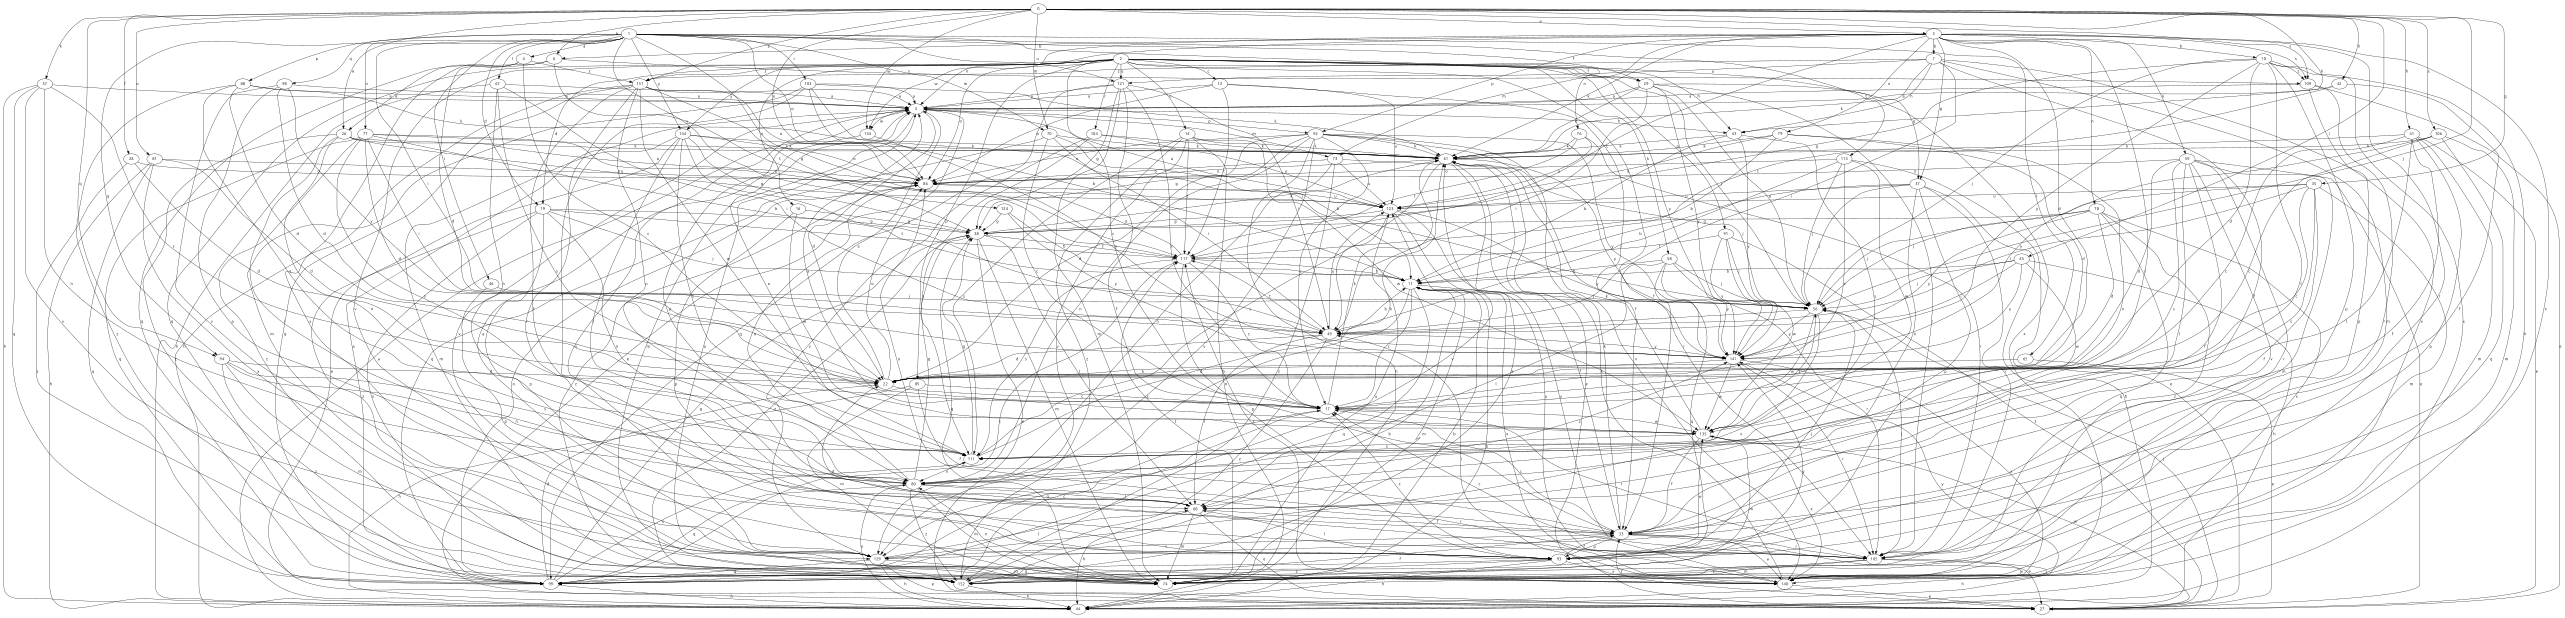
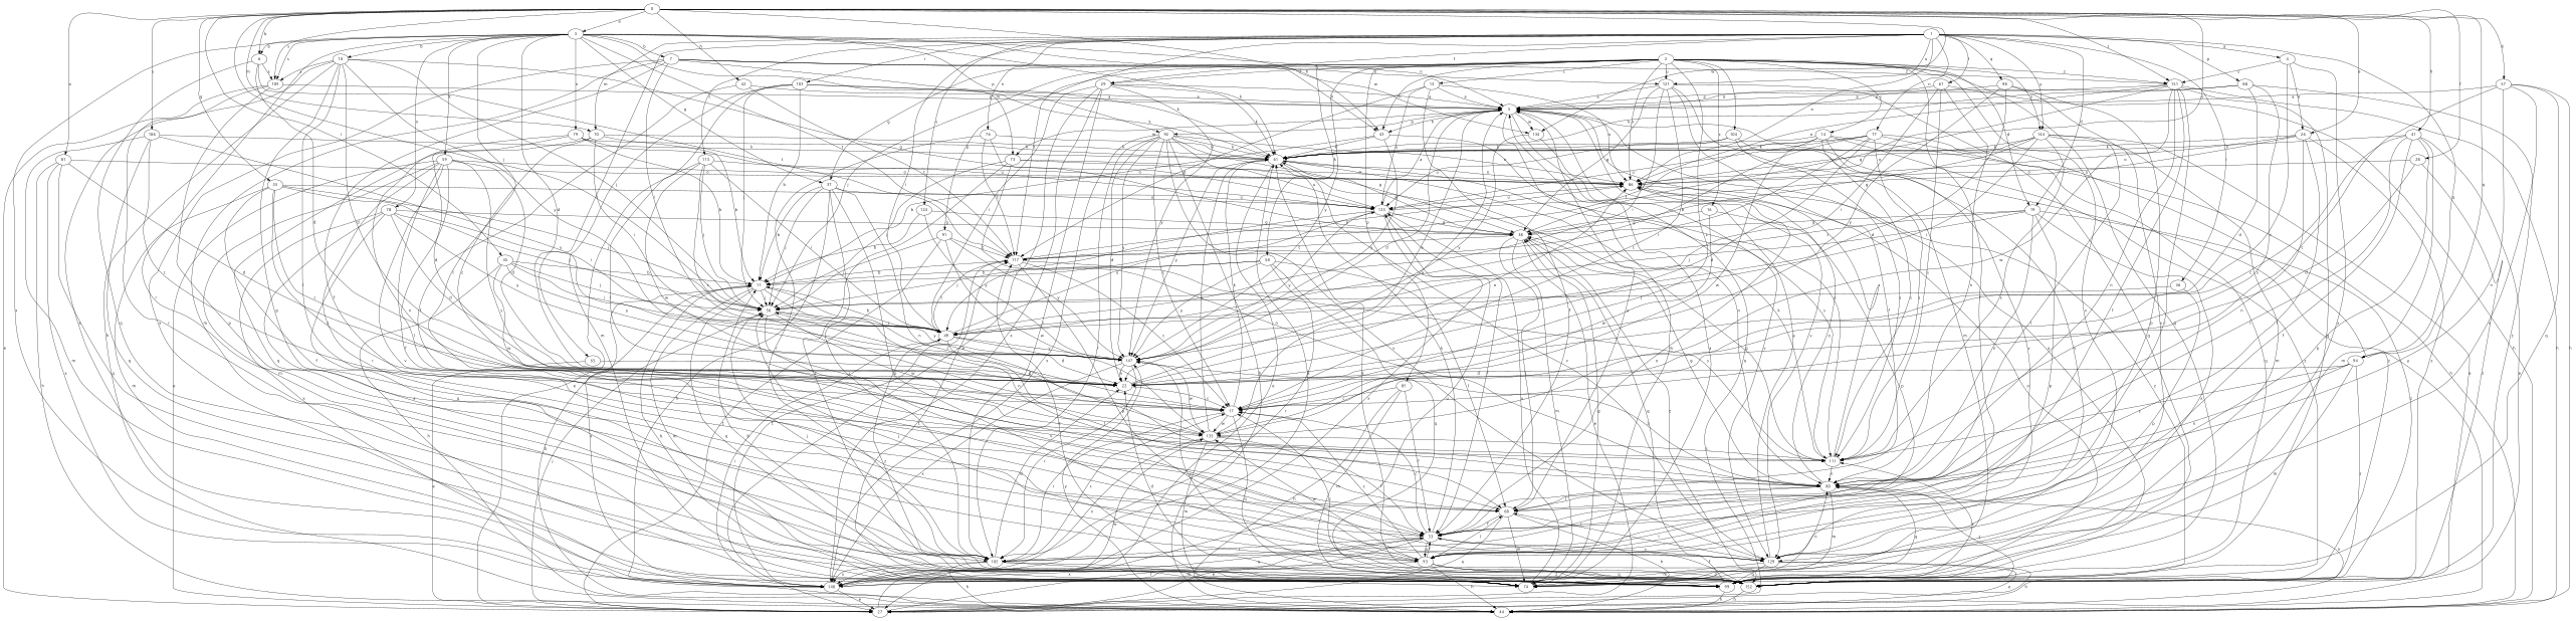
  strict digraph {
    fontname=Ubuntu
    node [fontname=Ubuntu]
    edge [fontname=Ubuntu]
    0
    3
    6
    26
    28
    35
    41
    42
    43
    45
    56
    57
    70
    81
    86
    94
    106
    109
    134
    151
    117
    37
    5
    7
    10
    22
    59
    61
    68
    73
    78
    79
    92
    105
    140
    99
    80
    123
    152
    49
    17
    33
    74
    111
    27
    93
    147
    11
    44
    135
    129
    38
    1
    4
    19
    29
    46
    65
    67
    76
    77
    88
    98
    103
    113
    121
    124
    144
    2
    13
    14
    16
    58
    89
    91
    104
    0 -> 3 [label=a]
    0 -> 6 [label=b]
    0 -> 26 [label=e]
    0 -> 28 [label=f]
    0 -> 35 [label=g]
    0 -> 41 [label=h]
    0 -> 42 [label=h]
    0 -> 43 [label=h]
    0 -> 45 [label=i]
    0 -> 56 [label=j]
    0 -> 57 [label=k]
    0 -> 70 [label=m]
    0 -> 81 [label=o]
    0 -> 86 [label=o]
    0 -> 94 [label=q]
    0 -> 106 [label=s]
    0 -> 109 [label=s]
    0 -> 134 [label=w]
    0 -> 151 [label=z]
    3 -> 6 [label=b]
    3 -> 109 [label=s]
    3 -> 134 [label=w]
    3 -> 117 [label=t]
    3 -> 37 [label=g]
    3 -> 5 [label=n]
    3 -> 7 [label=b]
    3 -> 10 [label=b]
    3 -> 22 [label=d]
    3 -> 59 [label=k]
    3 -> 61 [label=k]
    3 -> 68 [label=l]
    3 -> 73 [label=m]
    3 -> 78 [label=n]
    3 -> 79 [label=n]
    3 -> 92 [label=p]
    3 -> 105 [label=r]
    3 -> 140 [label=x]
    6 -> 109 [label=s]
    6 -> 117 [label=t]
    6 -> 22 [label=d]
    6 -> 99 [label=q]
    26 -> 86 [label=o]
    26 -> 61 [label=k]
    26 -> 68 [label=l]
    26 -> 80 [label=n]
    26 -> 123 [label=u]
    26 -> 152 [label=z]
    28 -> 86 [label=o]
    28 -> 22 [label=d]
    28 -> 152 [label=z]
    35 -> 56 [label=j]
    35 -> 123 [label=u]
    35 -> 49 [label=i]
    35 -> 17 [label=c]
    35 -> 33 [label=f]
    35 -> 74 [label=m]
    35 -> 111 [label=s]
    41 -> 61 [label=k]
    41 -> 68 [label=l]
    41 -> 17 [label=c]
    41 -> 33 [label=f]
    41 -> 74 [label=m]
    41 -> 27 [label=e]
    41 -> 93 [label=p]
    42 -> 117 [label=t]
    42 -> 5 [label=a]
    42 -> 33 [label=f]
    43 -> 61 [label=k]
    43 -> 111 [label=s]
    43 -> 147 [label=y]
    43 -> 11 [label=b]
    45 -> 56 [label=j]
    45 -> 49 [label=i]
    45 -> 147 [label=y]
    45 -> 11 [label=b]
    45 -> 44 [label=h]
    45 -> 135 [label=w]
    56 -> 49 [label=i]
    56 -> 147 [label=y]
    56 -> 135 [label=w]
    56 -> 129 [label=v]
    57 -> 5 [label=a]
    57 -> 99 [label=q]
    57 -> 80 [label=n]
    57 -> 17 [label=c]
    57 -> 44 [label=h]
    57 -> 129 [label=v]
    70 -> 61 [label=k]
    70 -> 99 [label=q]
    70 -> 49 [label=i]
    70 -> 17 [label=c]
    70 -> 11 [label=b]
    81 -> 86 [label=o]
    81 -> 22 [label=d]
    81 -> 140 [label=x]
    81 -> 99 [label=q]
    81 -> 44 [label=h]
    86 -> 123 [label=u]
    86 -> 152 [label=z]
    94 -> 22 [label=d]
    94 -> 80 [label=n]
    94 -> 152 [label=z]
    94 -> 74 [label=m]
    94 -> 111 [label=s]
    106 -> 61 [label=k]
    106 -> 99 [label=q]
    106 -> 17 [label=c]
    106 -> 74 [label=m]
    106 -> 147 [label=y]
    109 -> 5 [label=a]
    109 -> 105 [label=r]
    109 -> 27 [label=e]
    109 -> 93 [label=p]
    134 -> 147 [label=y]
    134 -> 129 [label=v]
    151 -> 86 [label=o]
    151 -> 5 [label=a]
    151 -> 105 [label=r]
    151 -> 99 [label=q]
    151 -> 80 [label=n]
    151 -> 33 [label=f]
    151 -> 44 [label=h]
    151 -> 135 [label=w]
    151 -> 38 [label=g]
    117 -> 86 [label=o]
    117 -> 17 [label=c]
    117 -> 111 [label=s]
    117 -> 93 [label=p]
    117 -> 11 [label=b]
    37 -> 56 [label=j]
    37 -> 105 [label=r]
    37 -> 80 [label=n]
    37 -> 123 [label=u]
    37 -> 93 [label=p]
    37 -> 11 [label=b]
    37 -> 44 [label=h]
    5 -> 43 [label=h]
    5 -> 134 [label=w]
    5 -> 22 [label=d]
    5 -> 73 [label=m]
    5 -> 92 [label=p]
    5 -> 74 [label=m]
    5 -> 27 [label=e]
    5 -> 129 [label=v]
    7 -> 43 [label=h]
    7 -> 151 [label=z]
    7 -> 61 [label=k]
    7 -> 140 [label=x]
    7 -> 49 [label=i]
    7 -> 33 [label=f]
    7 -> 74 [label=m]
    7 -> 121 [label=u]
    10 -> 56 [label=j]
    10 -> 109 [label=s]
    10 -> 22 [label=d]
    10 -> 68 [label=l]
    10 -> 140 [label=x]
    10 -> 93 [label=p]
    10 -> 147 [label=y]
    10 -> 44 [label=h]
    10 -> 38 [label=g]
    22 -> 86 [label=o]
    22 -> 5 [label=a]
    22 -> 17 [label=c]
    59 -> 86 [label=o]
    59 -> 22 [label=d]
    59 -> 68 [label=l]
    59 -> 105 [label=r]
    59 -> 33 [label=f]
    59 -> 74 [label=m]
    59 -> 111 [label=s]
    59 -> 27 [label=e]
    59 -> 129 [label=v]
    61 -> 86 [label=o]
    61 -> 111 [label=s]
    61 -> 27 [label=e]
    61 -> 147 [label=y]
    61 -> 129 [label=v]
    68 -> 5 [label=a]
    68 -> 33 [label=f]
    68 -> 74 [label=m]
    68 -> 27 [label=e]
    68 -> 44 [label=h]
    73 -> 56 [label=j]
    73 -> 86 [label=o]
    73 -> 80 [label=n]
    73 -> 123 [label=u]
    73 -> 152 [label=z]
    78 -> 56 [label=j]
    78 -> 22 [label=d]
    78 -> 140 [label=x]
    78 -> 99 [label=q]
    78 -> 152 [label=z]
    78 -> 147 [label=y]
    78 -> 38 [label=g]
    79 -> 22 [label=d]
    79 -> 61 [label=k]
    79 -> 80 [label=n]
    79 -> 123 [label=u]
    79 -> 11 [label=b]
    92 -> 86 [label=o]
    92 -> 22 [label=d]
    92 -> 61 [label=k]
    92 -> 105 [label=r]
    92 -> 140 [label=x]
    92 -> 80 [label=n]
    92 -> 17 [label=c]
    92 -> 147 [label=y]
    92 -> 44 [label=h]
    92 -> 129 [label=v]
    92 -> 38 [label=g]
    105 -> 56 [label=j]
    105 -> 22 [label=d]
    105 -> 140 [label=x]
    105 -> 152 [label=z]
    105 -> 17 [label=c]
    105 -> 74 [label=m]
    105 -> 44 [label=h]
    140 -> 117 [label=t]
    140 -> 61 [label=k]
    140 -> 123 [label=u]
    140 -> 49 [label=i]
    140 -> 27 [label=e]
    99 -> 86 [label=o]
    99 -> 117 [label=t]
    99 -> 5 [label=a]
    99 -> 22 [label=d]
    99 -> 111 [label=s]
    99 -> 44 [label=h]
    99 -> 38 [label=g]
    80 -> 86 [label=o]
    80 -> 68 [label=l]
    80 -> 105 [label=r]
    80 -> 99 [label=q]
    80 -> 152 [label=z]
    80 -> 74 [label=m]
    80 -> 147 [label=z]
    80 -> 38 [label=g]
    123 -> 5 [label=a]
    123 -> 140 [label=x]
    123 -> 49 [label=i]
    123 -> 33 [label=f]
    123 -> 147 [label=y]
    123 -> 38 [label=g]
    152 -> 61 [label=k]
    152 -> 17 [label=c]
    152 -> 33 [label=f]
    152 -> 147 [label=y]
    152 -> 11 [label=b]
    152 -> 44 [label=h]
    49 -> 117 [label=t]
    49 -> 22 [label=d]
    49 -> 68 [label=l]
    49 -> 123 [label=u]
    49 -> 152 [label=z]
    49 -> 147 [label=y]
    49 -> 11 [label=b]
    17 -> 61 [label=k]
    17 -> 105 [label=r]
    17 -> 99 [label=q]
    17 -> 135 [label=w]
    33 -> 86 [label=o]
    33 -> 61 [label=k]
    33 -> 105 [label=r]
    33 -> 140 [label=a]
    33 -> 17 [label=c]
    33 -> 27 [label=e]
    33 -> 93 [label=p]
    33 -> 129 [label=v]
    74 -> 117 [label=t]
    74 -> 5 [label=a]
    74 -> 80 [label=n]
    74 -> 123 [label=u]
    74 -> 11 [label=b]
    74 -> 38 [label=g]
    111 -> 5 [label=a]
    111 -> 61 [label=k]
    111 -> 80 [label=n]
    111 -> 38 [label=g]
    27 -> 56 [label=j]
    27 -> 33 [label=f]
    27 -> 135 [label=w]
    93 -> 56 [label=j]
    93 -> 68 [label=l]
    93 -> 140 [label=x]
    93 -> 99 [label=q]
    93 -> 152 [label=z]
    93 -> 17 [label=c]
    93 -> 33 [label=f]
    93 -> 44 [label=h]
    93 -> 135 [label=w]
    147 -> 22 [label=k]
    147 -> 105 [label=r]
    147 -> 140 [label=x]
    147 -> 135 [label=w]
    11 -> 56 [label=j]
    11 -> 140 [label=x]
    11 -> 99 [label=q]
    11 -> 80 [label=n]
    11 -> 17 [label=c]
    11 -> 74 [label=m]
    44 -> 5 [label=a]
    44 -> 80 [label=n]
    44 -> 147 [label=y]
    44 -> 11 [label=b]
    135 -> 56 [label=j]
    135 -> 5 [label=a]
    135 -> 61 [label=k]
    135 -> 140 [label=x]
    135 -> 33 [label=f]
    135 -> 74 [label=m]
    135 -> 111 [label=s]
    129 -> 5 [label=a]
    129 -> 68 [label=l]
    129 -> 99 [label=q]
    129 -> 74 [label=m]
    129 -> 27 [label=e]
    129 -> 44 [label=h]
    38 -> 117 [label=t]
    38 -> 61 [label=k]
    38 -> 68 [label=l]
    38 -> 152 [label=z]
    38 -> 74 [label=m]
    38 -> 27 [label=e]
    1 -> 70 [label=m]
    1 -> 86 [label=o]
    1 -> 94 [label=q]
    1 -> 117 [label=t]
    1 -> 49 [label=i]
    1 -> 4 [label=a]
    1 -> 19 [label=d]
    1 -> 29 [label=f]
    1 -> 46 [label=i]
    1 -> 65 [label=l]
    1 -> 67 [label=l]
    1 -> 76 [label=n]
    1 -> 77 [label=n]
    1 -> 88 [label=p]
    1 -> 98 [label=q]
    1 -> 103 [label=r]
    1 -> 113 [label=t]
    1 -> 121 [label=u]
    1 -> 124 [label=v]
    1 -> 144 [label=y]
    4 -> 26 [label=e]
    4 -> 151 [label=z]
    4 -> 140 [label=x]
    4 -> 17 [label=c]
    19 -> 56 [label=j]
    19 -> 117 [label=t]
    19 -> 140 [label=x]
    19 -> 80 [label=n]
    19 -> 152 [label=z]
    19 -> 93 [label=p]
    19 -> 38 [label=g]
    29 -> 5 [label=a]
    29 -> 61 [label=k]
    29 -> 105 [label=r]
    29 -> 140 [label=x]
    29 -> 49 [label=i]
-   29 -> 56 [label=e]
+   29 -> 27 [label=e]
    29 -> 147 [label=y]
    46 -> 56 [label=j]
    46 -> 93 [label=p]
    65 -> 22 [label=d]
    65 -> 27 [label=e]
    67 -> 5 [label=a]
    67 -> 80 [label=n]
    67 -> 49 [label=i]
    67 -> 111 [label=s]
    67 -> 44 [label=h]
    76 -> 117 [label=t]
    76 -> 61 [label=k]
    76 -> 105 [label=r]
    76 -> 123 [label=u]
    77 -> 22 [label=d]
    77 -> 61 [label=k]
    77 -> 99 [label=q]
    77 -> 123 [label=u]
    77 -> 152 [label=z]
    77 -> 49 [label=i]
    77 -> 111 [label=s]
    77 -> 11 [label=b]
    88 -> 5 [label=a]
    88 -> 22 [label=d]
    88 -> 61 [label=k]
    88 -> 152 [label=z]
    88 -> 111 [label=s]
    98 -> 5 [label=a]
    98 -> 22 [label=d]
    98 -> 93 [label=p]
    98 -> 147 [label=y]
    98 -> 129 [label=v]
    103 -> 56 [label=j]
    103 -> 5 [label=a]
    103 -> 61 [label=k]
    103 -> 68 [label=l]
    103 -> 74 [label=m]
    103 -> 11 [label=b]
    113 -> 56 [label=j]
    113 -> 86 [label=o]
    113 -> 49 [label=i]
    113 -> 17 [label=c]
    113 -> 27 [label=e]
    113 -> 135 [label=w]
    121 -> 5 [label=a]
    121 -> 99 [label=q]
    121 -> 49 [label=i]
    121 -> 17 [label=c]
    121 -> 33 [label=f]
    121 -> 74 [label=m]
    121 -> 38 [label=g]
    124 -> 147 [label=y]
    124 -> 11 [label=b]
    124 -> 38 [label=g]
    144 -> 86 [label=o]
    144 -> 61 [label=k]
    144 -> 68 [label=l]
    144 -> 49 [label=i]
    144 -> 74 [label=m]
    144 -> 111 [label=s]
    144 -> 27 [label=e]
    144 -> 38 [label=g]
    2 -> 43 [label=h]
    2 -> 56 [label=j]
    2 -> 86 [label=o]
    2 -> 151 [label=z]
    2 -> 37 [label=g]
    2 -> 99 [label=q]
    2 -> 17 [label=c]
    2 -> 33 [label=f]
    2 -> 147 [label=y]
    2 -> 129 [label=v]
    2 -> 19 [label=d]
    2 -> 29 [label=f]
    2 -> 121 [label=u]
    2 -> 144 [label=y]
    2 -> 13 [label=c]
    2 -> 14 [label=c]
    2 -> 16 [label=c]
    2 -> 58 [label=k]
    2 -> 89 [label=p]
    2 -> 91 [label=p]
    2 -> 104 [label=r]
    13 -> 86 [label=o]
    13 -> 117 [label=t]
    13 -> 5 [label=a]
    13 -> 123 [label=u]
    13 -> 33 [label=f]
    14 -> 117 [label=t]
    14 -> 61 [label=k]
    14 -> 152 [label=z]
    14 -> 111 [label=s]
    14 -> 44 [label=h]
    14 -> 135 [label=w]
    14 -> 129 [label=v]
    16 -> 93 [label=p]
    16 -> 135 [label=w]
    16 -> 38 [label=g]
    58 -> 56 [label=j]
    58 -> 68 [label=l]
    58 -> 105 [label=r]
    58 -> 99 [label=q]
    58 -> 147 [label=y]
    58 -> 11 [label=b]
    89 -> 17 [label=c]
    89 -> 33 [label=f]
    89 -> 74 [label=m]
    89 -> 44 [label=h]
    91 -> 56 [label=j]
    91 -> 117 [label=t]
    91 -> 27 [label=t]
    91 -> 147 [label=y]
    91 -> 135 [label=w]
    104 -> 61 [label=k]
    104 -> 123 [label=u]
    104 -> 111 [label=s]
    104 -> 129 [label=v]
  }
